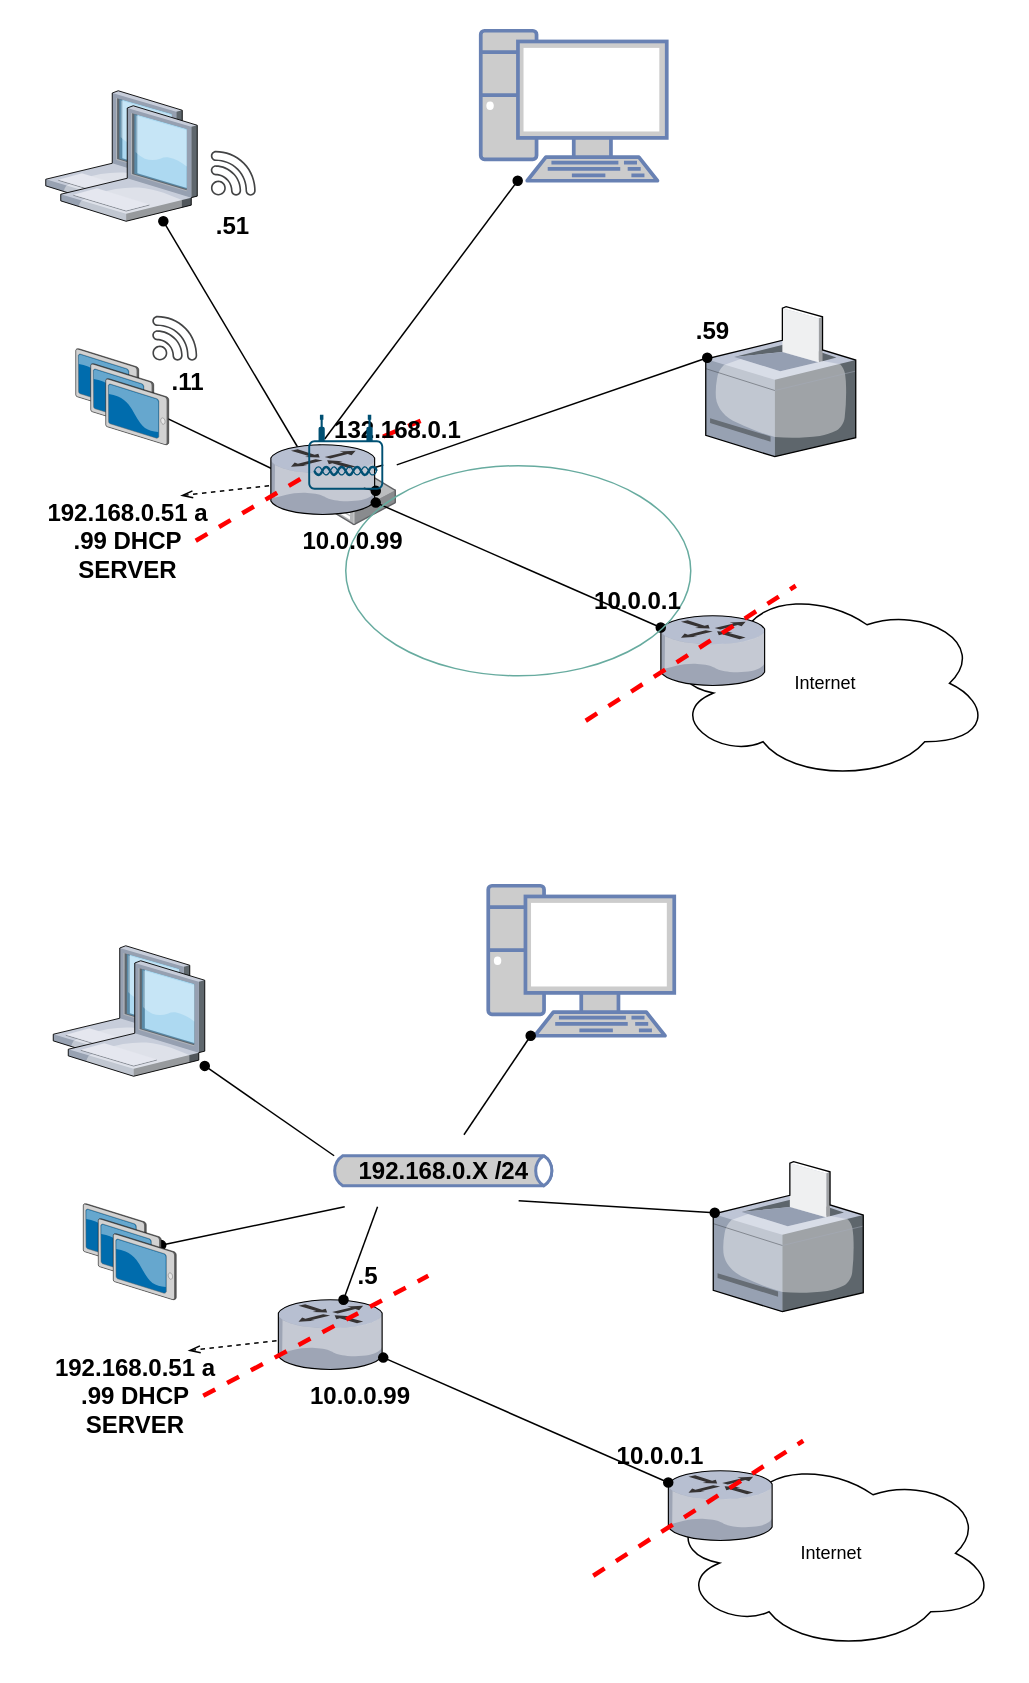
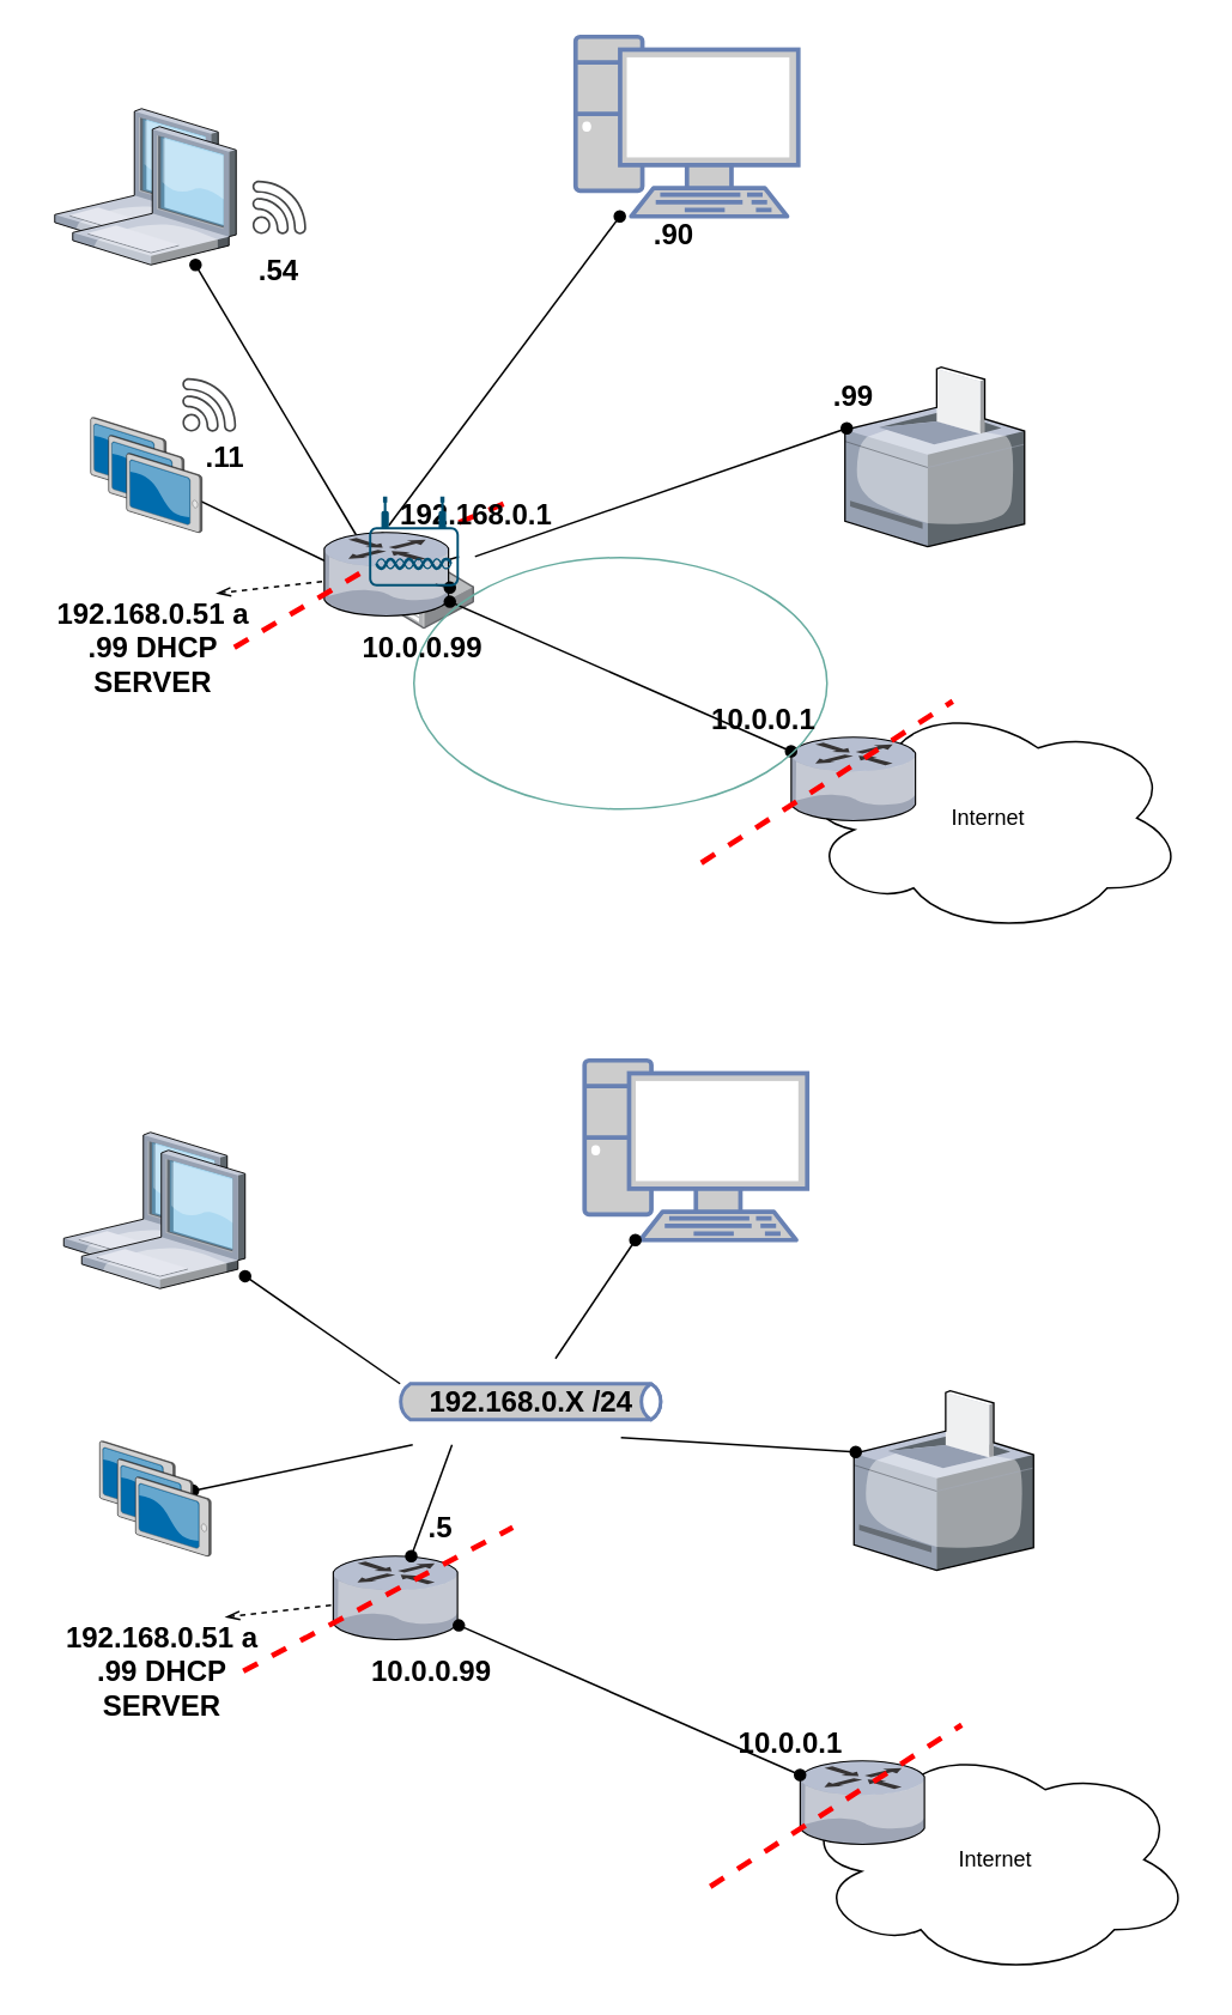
  <mxCell id="0" />
  <mxCell id="1" parent="0" />
  <mxCell id="2" value="Internet" style="ellipse;shape=cloud;whiteSpace=wrap;html=1;align=center;fillColor=none;" vertex="1" parent="1"><mxGeometry x="440" y="390" width="220" height="130" as="geometry" /></mxCell>
  <mxCell id="3" value="" style="verticalLabelPosition=bottom;aspect=fixed;html=1;verticalAlign=top;strokeColor=none;align=center;outlineConnect=0;shape=mxgraph.citrix.printer;" vertex="1" parent="1"><mxGeometry x="470" y="203.97" width="100" height="100" as="geometry" /></mxCell>
  <mxCell id="4" value="" style="fontColor=#0066CC;verticalAlign=top;verticalLabelPosition=bottom;labelPosition=center;align=center;html=1;outlineConnect=0;fillColor=#CCCCCC;strokeColor=#6881B3;gradientColor=none;gradientDirection=north;strokeWidth=2;shape=mxgraph.networks.pc;" vertex="1" parent="1"><mxGeometry x="320" y="20" width="124" height="100" as="geometry" /></mxCell>
  <mxCell id="5" value="" style="points=[];aspect=fixed;html=1;align=center;shadow=0;dashed=0;image;image=img/lib/allied_telesis/switch/Switch_24_port_L2.svg;" vertex="1" parent="1"><mxGeometry x="185" y="296" width="79" height="54.15" as="geometry" /></mxCell>
  <mxCell id="6" value="" style="endArrow=oval;html=1;strokeWidth=1;exitX=0.392;exitY=-0.071;exitDx=0;exitDy=0;exitPerimeter=0;endFill=1;" edge="1" parent="1" source="5" target="4"><mxGeometry width="50" height="50" relative="1" as="geometry"><mxPoint x="330" y="290" as="sourcePoint" /><mxPoint x="380" y="240" as="targetPoint" /></mxGeometry></mxCell>
  <mxCell id="7" value="" style="endArrow=none;html=1;strokeWidth=1;entryX=1;entryY=0.67;entryDx=0;entryDy=0;entryPerimeter=0;exitX=0;exitY=0.631;exitDx=0;exitDy=0;exitPerimeter=0;" edge="1" parent="1" source="5" target="62"><mxGeometry width="50" height="50" relative="1" as="geometry"><mxPoint x="330" y="290" as="sourcePoint" /><mxPoint x="380" y="240" as="targetPoint" /></mxGeometry></mxCell>
  <mxCell id="8" value="" style="endArrow=oval;html=1;strokeWidth=1;endFill=1;entryX=0.01;entryY=0.34;entryDx=0;entryDy=0;entryPerimeter=0;" edge="1" parent="1" source="5" target="3"><mxGeometry width="50" height="50" relative="1" as="geometry"><mxPoint x="460" y="160" as="sourcePoint" /><mxPoint x="380" y="240" as="targetPoint" /></mxGeometry></mxCell>
  <mxCell id="9" value="" style="endArrow=none;html=1;strokeWidth=1;entryX=0.18;entryY=1.04;entryDx=0;entryDy=0;entryPerimeter=0;startArrow=oval;startFill=1;" edge="1" parent="1" source="12" target="62"><mxGeometry width="50" height="50" relative="1" as="geometry"><mxPoint x="330" y="290" as="sourcePoint" /><mxPoint x="380" y="240" as="targetPoint" /></mxGeometry></mxCell>
  <mxCell id="10" value="" style="group" vertex="1" connectable="0" parent="1"><mxGeometry x="50" y="231.95" width="62" height="64.05" as="geometry" /></mxCell>
  <mxCell id="11" value="" style="verticalLabelPosition=bottom;aspect=fixed;html=1;verticalAlign=top;strokeColor=none;align=center;outlineConnect=0;shape=mxgraph.citrix.tablet_2;" vertex="1" parent="10"><mxGeometry width="42" height="44.05" as="geometry" /></mxCell>
  <mxCell id="12" value="" style="verticalLabelPosition=bottom;aspect=fixed;html=1;verticalAlign=top;strokeColor=none;align=center;outlineConnect=0;shape=mxgraph.citrix.tablet_2;" vertex="1" parent="10"><mxGeometry x="10" y="10" width="42" height="44.05" as="geometry" /></mxCell>
  <mxCell id="13" value="" style="verticalLabelPosition=bottom;aspect=fixed;html=1;verticalAlign=top;strokeColor=none;align=center;outlineConnect=0;shape=mxgraph.citrix.tablet_2;" vertex="1" parent="10"><mxGeometry x="20" y="20" width="42" height="44.05" as="geometry" /></mxCell>
  <mxCell id="14" value="" style="group" vertex="1" connectable="0" parent="1"><mxGeometry x="30" y="60" width="101" height="87" as="geometry" /></mxCell>
  <mxCell id="15" value="" style="verticalLabelPosition=bottom;aspect=fixed;html=1;verticalAlign=top;strokeColor=none;align=center;outlineConnect=0;shape=mxgraph.citrix.laptop_1;" vertex="1" parent="14"><mxGeometry width="91" height="77" as="geometry" /></mxCell>
  <mxCell id="16" value="" style="verticalLabelPosition=bottom;aspect=fixed;html=1;verticalAlign=top;strokeColor=none;align=center;outlineConnect=0;shape=mxgraph.citrix.laptop_1;" vertex="1" parent="14"><mxGeometry x="10" y="10" width="91" height="77" as="geometry" /></mxCell>
  <mxCell id="17" value="" style="endArrow=none;html=1;strokeWidth=1;entryX=0;entryY=0.67;entryDx=0;entryDy=0;entryPerimeter=0;startArrow=oval;startFill=1;" edge="1" parent="1" source="16" target="62"><mxGeometry width="50" height="50" relative="1" as="geometry"><mxPoint x="330" y="290" as="sourcePoint" /><mxPoint x="380" y="240" as="targetPoint" /></mxGeometry></mxCell>
  <mxCell id="18" value="" style="pointerEvents=1;shadow=0;dashed=0;html=1;strokeColor=none;fillColor=#434445;aspect=fixed;labelPosition=center;verticalLabelPosition=bottom;verticalAlign=top;align=center;outlineConnect=0;shape=mxgraph.vvd.wi_fi;" vertex="1" parent="1"><mxGeometry x="101" y="210" width="30" height="30" as="geometry" /></mxCell>
  <mxCell id="19" value="" style="pointerEvents=1;shadow=0;dashed=0;html=1;strokeColor=none;fillColor=#434445;aspect=fixed;labelPosition=center;verticalLabelPosition=bottom;verticalAlign=top;align=center;outlineConnect=0;shape=mxgraph.vvd.wi_fi;" vertex="1" parent="1"><mxGeometry x="140" y="100" width="30" height="30" as="geometry" /></mxCell>
  <mxCell id="20" value="" style="verticalLabelPosition=bottom;aspect=fixed;html=1;verticalAlign=top;strokeColor=none;align=center;outlineConnect=0;shape=mxgraph.citrix.router;fillColor=none;" vertex="1" parent="1"><mxGeometry x="440" y="410" width="70" height="46.46" as="geometry" /></mxCell>
  <mxCell id="21" value="" style="verticalLabelPosition=bottom;aspect=fixed;html=1;verticalAlign=top;strokeColor=none;align=center;outlineConnect=0;shape=mxgraph.citrix.router;fillColor=none;" vertex="1" parent="1"><mxGeometry x="180" y="296" width="70" height="46.46" as="geometry" /></mxCell>
  <mxCell id="22" value="" style="endArrow=oval;html=1;strokeWidth=1;exitX=0.74;exitY=0.98;exitDx=0;exitDy=0;exitPerimeter=0;endFill=1;" edge="1" parent="1" source="62" target="21"><mxGeometry width="50" height="50" relative="1" as="geometry"><mxPoint x="540" y="180" as="sourcePoint" /><mxPoint x="590" y="130" as="targetPoint" /></mxGeometry></mxCell>
  <mxCell id="23" value="" style="endArrow=oval;html=1;strokeWidth=1;startArrow=oval;startFill=1;endFill=1;" edge="1" parent="1" source="20" target="21"><mxGeometry width="50" height="50" relative="1" as="geometry"><mxPoint x="540" y="180" as="sourcePoint" /><mxPoint x="590" y="130" as="targetPoint" /></mxGeometry></mxCell>
  <mxCell id="24" value="" style="endArrow=none;dashed=1;html=1;strokeWidth=3;strokeColor=#FF0000;" edge="1" parent="1" source="62"><mxGeometry width="50" height="50" relative="1" as="geometry"><mxPoint x="130" y="360" as="sourcePoint" /><mxPoint x="280" y="280" as="targetPoint" /></mxGeometry></mxCell>
  <mxCell id="25" value="" style="endArrow=none;dashed=1;html=1;strokeWidth=3;strokeColor=#FF0000;" edge="1" parent="1"><mxGeometry width="50" height="50" relative="1" as="geometry"><mxPoint x="390" y="480" as="sourcePoint" /><mxPoint x="530" y="390" as="targetPoint" /></mxGeometry></mxCell>
  <mxCell id="26" value="" style="ellipse;whiteSpace=wrap;html=1;fillColor=none;strokeColor=#67AB9F;" vertex="1" parent="1"><mxGeometry x="230" y="310" width="230" height="140" as="geometry" /></mxCell>
- <mxCell id="27" value="&lt;b&gt;&lt;font style=&quot;font-size: 16px&quot;&gt;132.168.0.1&lt;/font&gt;&lt;/b&gt;" style="text;html=1;strokeColor=none;fillColor=none;align=center;verticalAlign=middle;whiteSpace=wrap;rounded=0;" vertex="1" parent="1"><mxGeometry x="200" y="276" width="130" height="20" as="geometry" /></mxCell>
+ <mxCell id="27" value="&lt;b&gt;&lt;font style=&quot;font-size: 16px&quot;&gt;192.168.0.1&lt;/font&gt;&lt;/b&gt;" style="text;html=1;strokeColor=none;fillColor=none;align=center;verticalAlign=middle;whiteSpace=wrap;rounded=0;" vertex="1" parent="1"><mxGeometry x="200" y="276" width="130" height="20" as="geometry" /></mxCell>
  <mxCell id="28" value="&lt;span style=&quot;font-size: 16px&quot;&gt;&lt;b&gt;.11&lt;/b&gt;&lt;/span&gt;" style="text;html=1;strokeColor=none;fillColor=none;align=center;verticalAlign=middle;whiteSpace=wrap;rounded=0;" vertex="1" parent="1"><mxGeometry x="60" y="243.97" width="130" height="20" as="geometry" /></mxCell>
- <mxCell id="29" value="&lt;b&gt;&lt;font style=&quot;font-size: 16px&quot;&gt;.51&lt;/font&gt;&lt;/b&gt;" style="text;html=1;strokeColor=none;fillColor=none;align=center;verticalAlign=middle;whiteSpace=wrap;rounded=0;" vertex="1" parent="1"><mxGeometry x="90" y="139.84" width="130" height="20" as="geometry" /></mxCell>
- <mxCell id="31" value="&lt;b&gt;&lt;font style=&quot;font-size: 16px&quot;&gt;.59&lt;/font&gt;&lt;/b&gt;" style="text;html=1;strokeColor=none;fillColor=none;align=center;verticalAlign=middle;whiteSpace=wrap;rounded=0;" vertex="1" parent="1"><mxGeometry x="410" y="210" width="130" height="20" as="geometry" /></mxCell>
+ <mxCell id="29" value="&lt;b&gt;&lt;font style=&quot;font-size: 16px&quot;&gt;.54&lt;/font&gt;&lt;/b&gt;" style="text;html=1;strokeColor=none;fillColor=none;align=center;verticalAlign=middle;whiteSpace=wrap;rounded=0;" vertex="1" parent="1"><mxGeometry x="90" y="139.84" width="130" height="20" as="geometry" /></mxCell>
+ <mxCell id="30" value="&lt;b&gt;&lt;font style=&quot;font-size: 16px&quot;&gt;.90&lt;/font&gt;&lt;/b&gt;" style="text;html=1;strokeColor=none;fillColor=none;align=center;verticalAlign=middle;whiteSpace=wrap;rounded=0;" vertex="1" parent="1"><mxGeometry x="310" y="120" width="130" height="20" as="geometry" /></mxCell>
+ <mxCell id="31" value="&lt;b&gt;&lt;font style=&quot;font-size: 16px&quot;&gt;.99&lt;/font&gt;&lt;/b&gt;" style="text;html=1;strokeColor=none;fillColor=none;align=center;verticalAlign=middle;whiteSpace=wrap;rounded=0;" vertex="1" parent="1"><mxGeometry x="410" y="210" width="130" height="20" as="geometry" /></mxCell>
  <mxCell id="32" value="&lt;b&gt;&lt;font style=&quot;font-size: 16px&quot;&gt;192.168.0.51 a .99 DHCP SERVER&lt;/font&gt;&lt;/b&gt;" style="text;html=1;strokeColor=none;fillColor=none;align=center;verticalAlign=middle;whiteSpace=wrap;rounded=0;" vertex="1" parent="1"><mxGeometry x="20" y="350" width="130" height="20" as="geometry" /></mxCell>
  <mxCell id="33" value="" style="endArrow=none;html=1;strokeWidth=1;dashed=1;startArrow=openThin;startFill=0;" edge="1" parent="1" target="21"><mxGeometry width="50" height="50" relative="1" as="geometry"><mxPoint x="120" y="330" as="sourcePoint" /><mxPoint x="420" y="200" as="targetPoint" /></mxGeometry></mxCell>
  <mxCell id="34" value="&lt;span&gt;&lt;font style=&quot;font-size: 16px&quot;&gt;10.0.0.99&lt;/font&gt;&lt;/span&gt;" style="text;html=1;strokeColor=none;fillColor=none;align=center;verticalAlign=middle;whiteSpace=wrap;rounded=0;fontStyle=1" vertex="1" parent="1"><mxGeometry x="170" y="350" width="130" height="20" as="geometry" /></mxCell>
  <mxCell id="35" value="&lt;span&gt;&lt;font style=&quot;font-size: 16px&quot;&gt;10.0.0.1&lt;/font&gt;&lt;/span&gt;" style="text;html=1;strokeColor=none;fillColor=none;align=center;verticalAlign=middle;whiteSpace=wrap;rounded=0;fontStyle=1" vertex="1" parent="1"><mxGeometry x="360" y="390" width="130" height="20" as="geometry" /></mxCell>
  <mxCell id="36" value="Internet" style="ellipse;shape=cloud;whiteSpace=wrap;html=1;align=center;fillColor=none;" vertex="1" parent="1"><mxGeometry x="444" y="970" width="220" height="130" as="geometry" /></mxCell>
  <mxCell id="37" value="" style="verticalLabelPosition=bottom;aspect=fixed;html=1;verticalAlign=top;strokeColor=none;align=center;outlineConnect=0;shape=mxgraph.citrix.printer;" vertex="1" parent="1"><mxGeometry x="475" y="773.97" width="100" height="100" as="geometry" /></mxCell>
  <mxCell id="38" value="" style="fontColor=#0066CC;verticalAlign=top;verticalLabelPosition=bottom;labelPosition=center;align=center;html=1;outlineConnect=0;fillColor=#CCCCCC;strokeColor=#6881B3;gradientColor=none;gradientDirection=north;strokeWidth=2;shape=mxgraph.networks.pc;" vertex="1" parent="1"><mxGeometry x="325" y="590" width="124" height="100" as="geometry" /></mxCell>
  <mxCell id="39" value="" style="endArrow=oval;html=1;strokeWidth=1;exitX=0.592;exitY=-0.1;exitDx=0;exitDy=0;exitPerimeter=0;endFill=1;" edge="1" parent="1" source="60" target="38"><mxGeometry width="50" height="50" relative="1" as="geometry"><mxPoint x="345.968" y="725.995" as="sourcePoint" /><mxPoint x="385" y="810" as="targetPoint" /></mxGeometry></mxCell>
  <mxCell id="40" value="" style="endArrow=oval;html=1;strokeWidth=1;endFill=1;entryX=0.01;entryY=0.34;entryDx=0;entryDy=0;entryPerimeter=0;exitX=0.835;exitY=1;exitDx=0;exitDy=0;exitPerimeter=0;" edge="1" parent="1" source="60" target="37"><mxGeometry width="50" height="50" relative="1" as="geometry"><mxPoint x="394" y="773.513" as="sourcePoint" /><mxPoint x="385" y="810" as="targetPoint" /></mxGeometry></mxCell>
  <mxCell id="41" value="" style="endArrow=none;html=1;strokeWidth=1;entryX=0.062;entryY=1.1;entryDx=0;entryDy=0;entryPerimeter=0;startArrow=oval;startFill=1;" edge="1" parent="1" source="44" target="60"><mxGeometry width="50" height="50" relative="1" as="geometry"><mxPoint x="335" y="860" as="sourcePoint" /><mxPoint x="194" y="782" as="targetPoint" /></mxGeometry></mxCell>
  <mxCell id="42" value="" style="group" vertex="1" connectable="0" parent="1"><mxGeometry x="55" y="801.95" width="62" height="64.05" as="geometry" /></mxCell>
  <mxCell id="43" value="" style="verticalLabelPosition=bottom;aspect=fixed;html=1;verticalAlign=top;strokeColor=none;align=center;outlineConnect=0;shape=mxgraph.citrix.tablet_2;" vertex="1" parent="42"><mxGeometry width="42" height="44.05" as="geometry" /></mxCell>
  <mxCell id="44" value="" style="verticalLabelPosition=bottom;aspect=fixed;html=1;verticalAlign=top;strokeColor=none;align=center;outlineConnect=0;shape=mxgraph.citrix.tablet_2;" vertex="1" parent="42"><mxGeometry x="10" y="10" width="42" height="44.05" as="geometry" /></mxCell>
  <mxCell id="45" value="" style="verticalLabelPosition=bottom;aspect=fixed;html=1;verticalAlign=top;strokeColor=none;align=center;outlineConnect=0;shape=mxgraph.citrix.tablet_2;" vertex="1" parent="42"><mxGeometry x="20" y="20" width="42" height="44.05" as="geometry" /></mxCell>
  <mxCell id="46" value="" style="group" vertex="1" connectable="0" parent="1"><mxGeometry x="35" y="630" width="101" height="87" as="geometry" /></mxCell>
  <mxCell id="47" value="" style="verticalLabelPosition=bottom;aspect=fixed;html=1;verticalAlign=top;strokeColor=none;align=center;outlineConnect=0;shape=mxgraph.citrix.laptop_1;" vertex="1" parent="46"><mxGeometry width="91" height="77" as="geometry" /></mxCell>
  <mxCell id="48" value="" style="verticalLabelPosition=bottom;aspect=fixed;html=1;verticalAlign=top;strokeColor=none;align=center;outlineConnect=0;shape=mxgraph.citrix.laptop_1;" vertex="1" parent="46"><mxGeometry x="10" y="10" width="91" height="77" as="geometry" /></mxCell>
  <mxCell id="49" value="" style="endArrow=none;html=1;strokeWidth=1;entryX=0.015;entryY=0.25;entryDx=0;entryDy=0;entryPerimeter=0;startArrow=oval;startFill=1;" edge="1" parent="1" source="48" target="60"><mxGeometry width="50" height="50" relative="1" as="geometry"><mxPoint x="335" y="860" as="sourcePoint" /><mxPoint x="185" y="763.5" as="targetPoint" /></mxGeometry></mxCell>
  <mxCell id="50" value="" style="verticalLabelPosition=bottom;aspect=fixed;html=1;verticalAlign=top;strokeColor=none;align=center;outlineConnect=0;shape=mxgraph.citrix.router;fillColor=none;" vertex="1" parent="1"><mxGeometry x="445" y="980" width="70" height="46.46" as="geometry" /></mxCell>
  <mxCell id="51" value="" style="verticalLabelPosition=bottom;aspect=fixed;html=1;verticalAlign=top;strokeColor=none;align=center;outlineConnect=0;shape=mxgraph.citrix.router;fillColor=none;" vertex="1" parent="1"><mxGeometry x="185" y="866" width="70" height="46.46" as="geometry" /></mxCell>
  <mxCell id="52" value="" style="endArrow=oval;html=1;strokeWidth=1;exitX=0.208;exitY=1.1;exitDx=0;exitDy=0;exitPerimeter=0;endFill=1;" edge="1" parent="1" source="60" target="51"><mxGeometry width="50" height="50" relative="1" as="geometry"><mxPoint x="222" y="779" as="sourcePoint" /><mxPoint x="595" y="700" as="targetPoint" /></mxGeometry></mxCell>
  <mxCell id="53" value="" style="endArrow=oval;html=1;strokeWidth=1;startArrow=oval;startFill=1;endFill=1;" edge="1" parent="1" source="50" target="51"><mxGeometry width="50" height="50" relative="1" as="geometry"><mxPoint x="545" y="750" as="sourcePoint" /><mxPoint x="595" y="700" as="targetPoint" /></mxGeometry></mxCell>
  <mxCell id="54" value="" style="endArrow=none;dashed=1;html=1;strokeWidth=3;strokeColor=#FF0000;" edge="1" parent="1"><mxGeometry width="50" height="50" relative="1" as="geometry"><mxPoint x="135" y="930" as="sourcePoint" /><mxPoint x="285" y="850" as="targetPoint" /></mxGeometry></mxCell>
  <mxCell id="55" value="" style="endArrow=none;dashed=1;html=1;strokeWidth=3;strokeColor=#FF0000;" edge="1" parent="1"><mxGeometry width="50" height="50" relative="1" as="geometry"><mxPoint x="395" y="1050" as="sourcePoint" /><mxPoint x="535" y="960" as="targetPoint" /></mxGeometry></mxCell>
  <mxCell id="56" value="&lt;b&gt;&lt;font style=&quot;font-size: 16px&quot;&gt;192.168.0.51 a .99 DHCP SERVER&lt;/font&gt;&lt;/b&gt;" style="text;html=1;strokeColor=none;fillColor=none;align=center;verticalAlign=middle;whiteSpace=wrap;rounded=0;" vertex="1" parent="1"><mxGeometry x="25" y="920" width="130" height="20" as="geometry" /></mxCell>
  <mxCell id="57" value="" style="endArrow=none;html=1;strokeWidth=1;dashed=1;startArrow=openThin;startFill=0;" edge="1" parent="1" target="51"><mxGeometry width="50" height="50" relative="1" as="geometry"><mxPoint x="125" y="900" as="sourcePoint" /><mxPoint x="425" y="770" as="targetPoint" /></mxGeometry></mxCell>
  <mxCell id="58" value="&lt;span&gt;&lt;font style=&quot;font-size: 16px&quot;&gt;10.0.0.99&lt;/font&gt;&lt;/span&gt;" style="text;html=1;strokeColor=none;fillColor=none;align=center;verticalAlign=middle;whiteSpace=wrap;rounded=0;fontStyle=1" vertex="1" parent="1"><mxGeometry x="175" y="920" width="130" height="20" as="geometry" /></mxCell>
  <mxCell id="59" value="&lt;span&gt;&lt;font style=&quot;font-size: 16px&quot;&gt;10.0.0.1&lt;/font&gt;&lt;/span&gt;" style="text;html=1;strokeColor=none;fillColor=none;align=center;verticalAlign=middle;whiteSpace=wrap;rounded=0;fontStyle=1" vertex="1" parent="1"><mxGeometry x="375" y="960" width="130" height="20" as="geometry" /></mxCell>
  <mxCell id="60" value="&lt;b style=&quot;color: rgb(0 , 0 , 0)&quot;&gt;&lt;font style=&quot;font-size: 16px&quot;&gt;192.168.0.X /24&lt;/font&gt;&lt;/b&gt;" style="html=1;fillColor=#CCCCCC;strokeColor=#6881B3;gradientColor=none;gradientDirection=north;strokeWidth=2;shape=mxgraph.networks.bus;gradientColor=none;gradientDirection=north;fontColor=#ffffff;perimeter=backbonePerimeter;backboneSize=20;" vertex="1" parent="1"><mxGeometry x="220" y="760" width="150" height="40" as="geometry" /></mxCell>
  <mxCell id="61" value="&lt;span style=&quot;font-size: 16px&quot;&gt;&lt;b&gt;.5&lt;/b&gt;&lt;/span&gt;" style="text;html=1;strokeColor=none;fillColor=none;align=center;verticalAlign=middle;whiteSpace=wrap;rounded=0;" vertex="1" parent="1"><mxGeometry x="180" y="840" width="130" height="20" as="geometry" /></mxCell>
  <mxCell id="62" value="" style="points=[[0.03,0.36,0],[0.18,0,0],[0.5,0.34,0],[0.82,0,0],[0.97,0.36,0],[1,0.67,0],[0.975,0.975,0],[0.5,1,0],[0.025,0.975,0],[0,0.67,0]];verticalLabelPosition=bottom;html=1;verticalAlign=top;aspect=fixed;align=center;pointerEvents=1;shape=mxgraph.cisco19.wireless_access_point;fillColor=#005073;strokeColor=none;" vertex="1" parent="1"><mxGeometry x="205" y="276" width="50" height="50" as="geometry" /></mxCell>
  <mxCell id="63" value="" style="endArrow=none;dashed=1;html=1;strokeWidth=3;strokeColor=#FF0000;" edge="1" parent="1" target="62"><mxGeometry width="50" height="50" relative="1" as="geometry"><mxPoint x="130" y="360" as="sourcePoint" /><mxPoint x="280" y="280" as="targetPoint" /></mxGeometry></mxCell>
